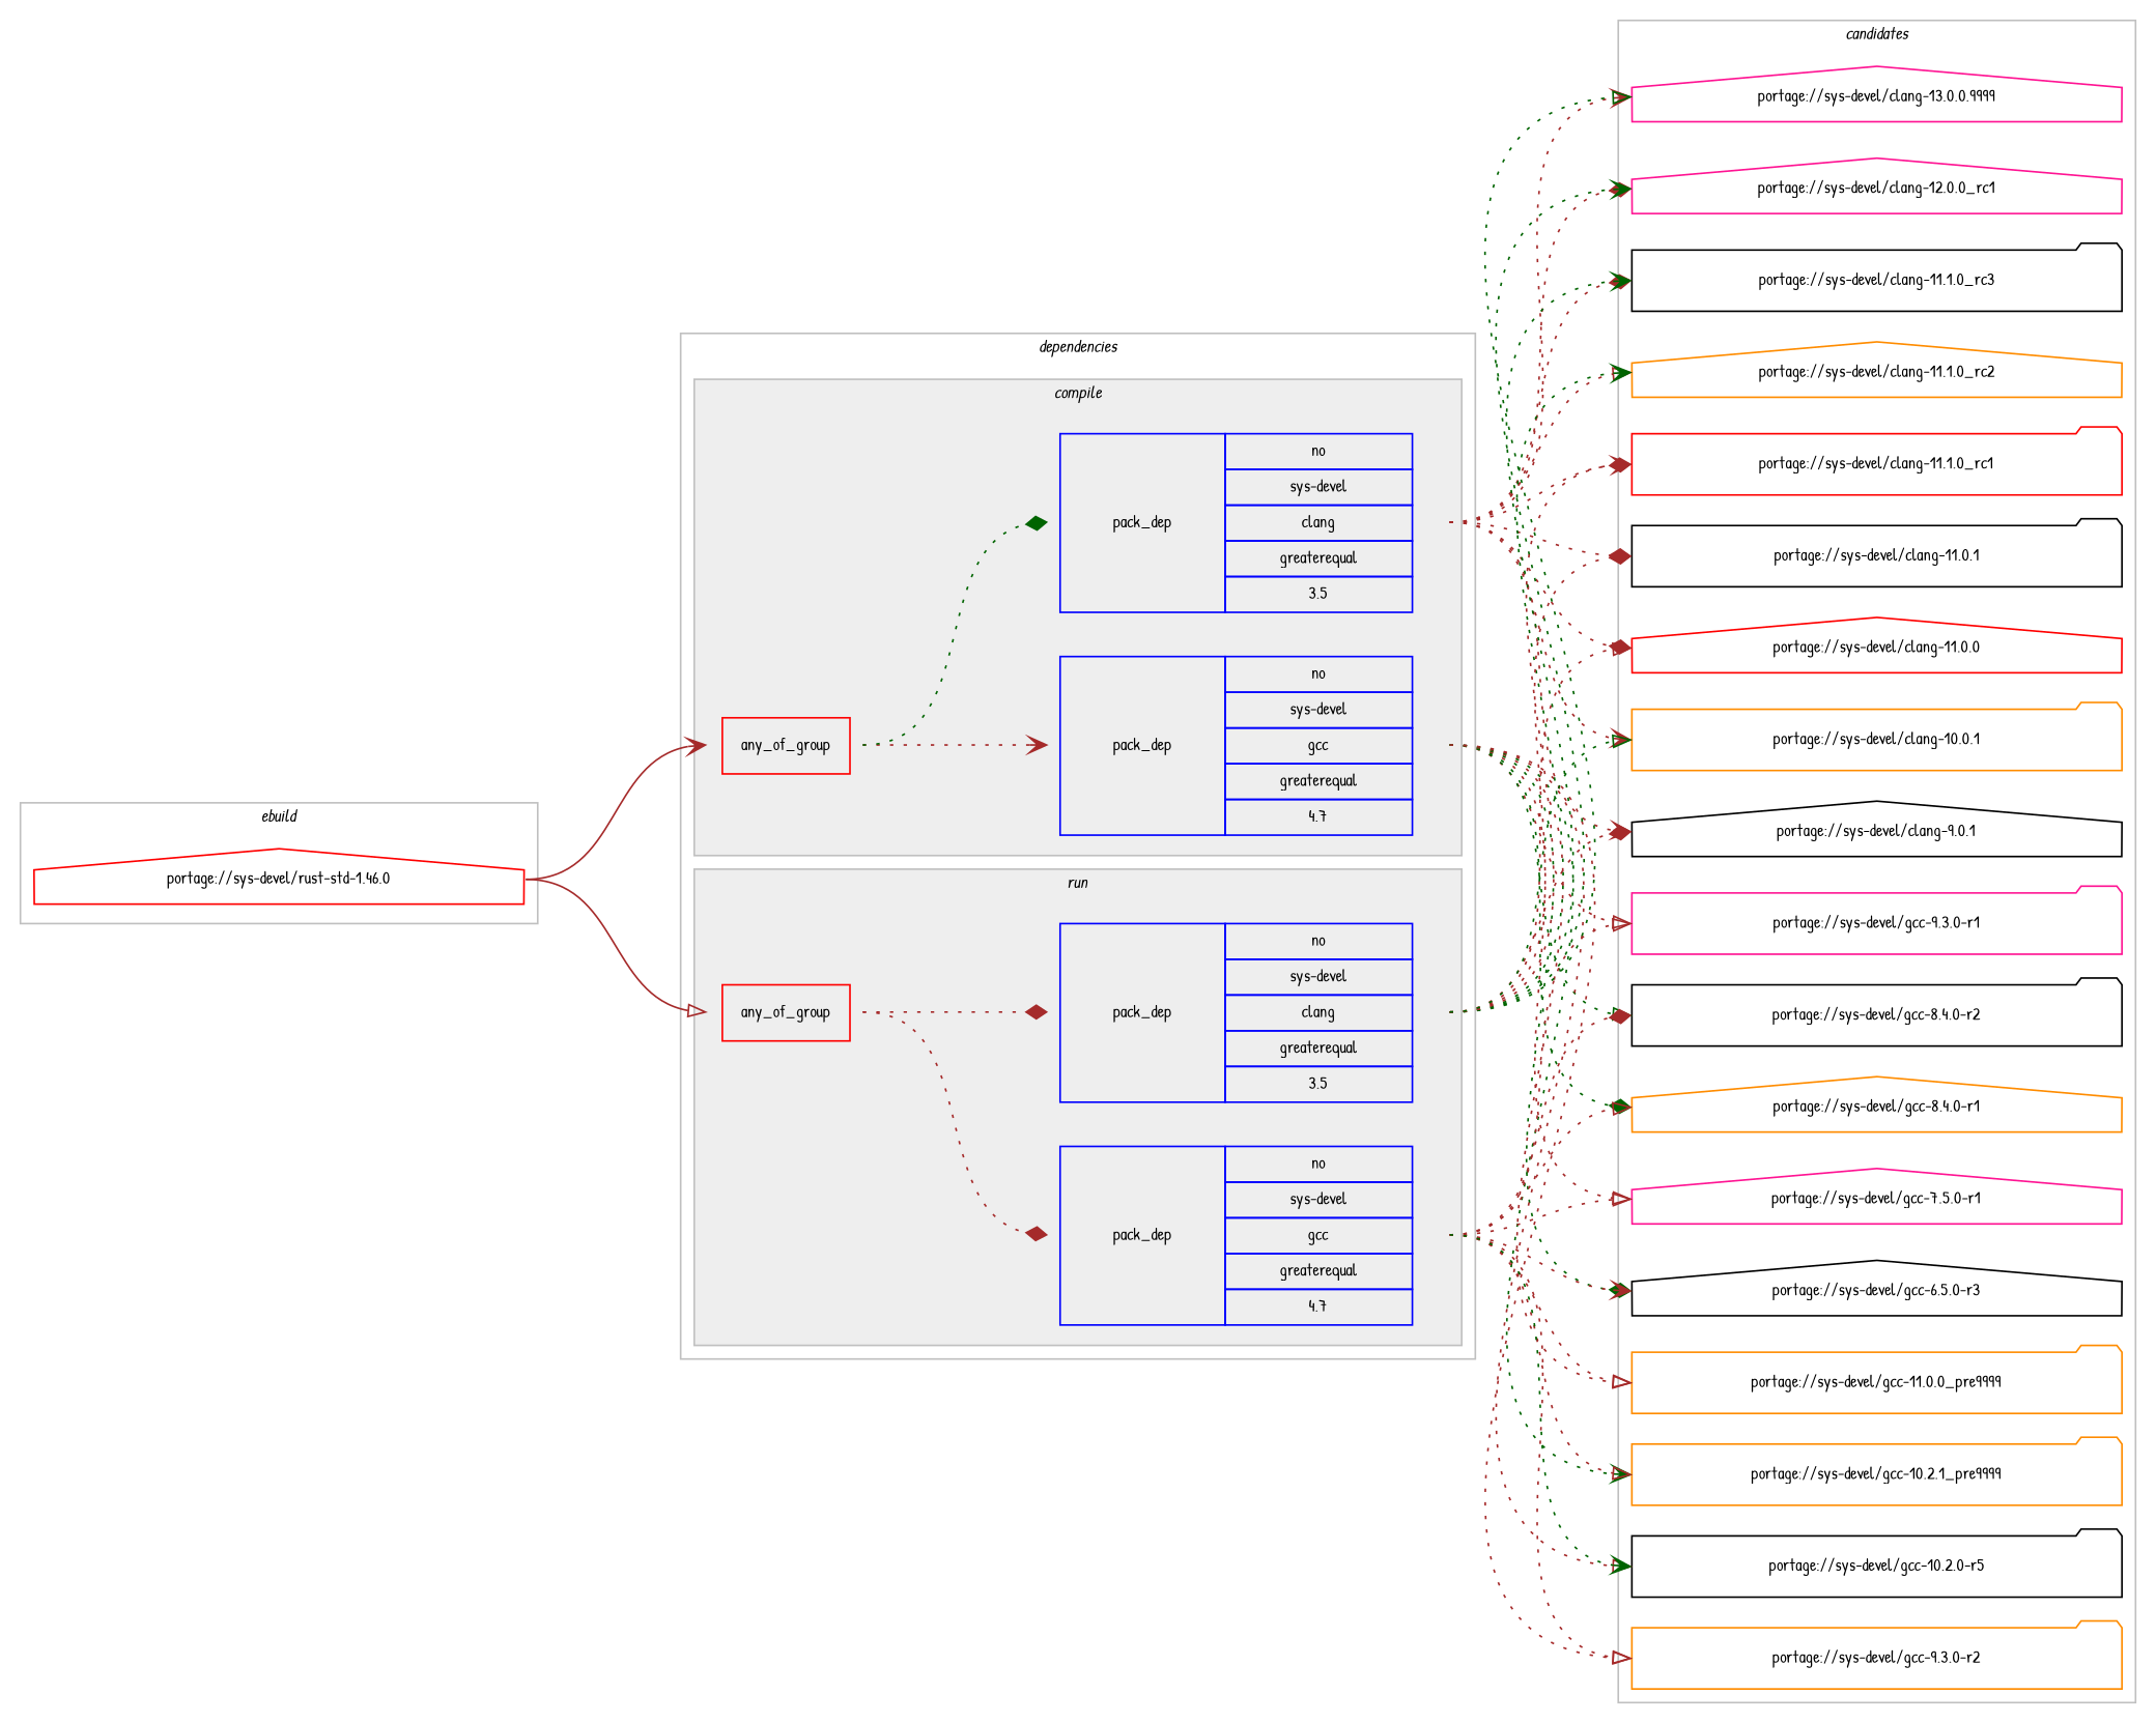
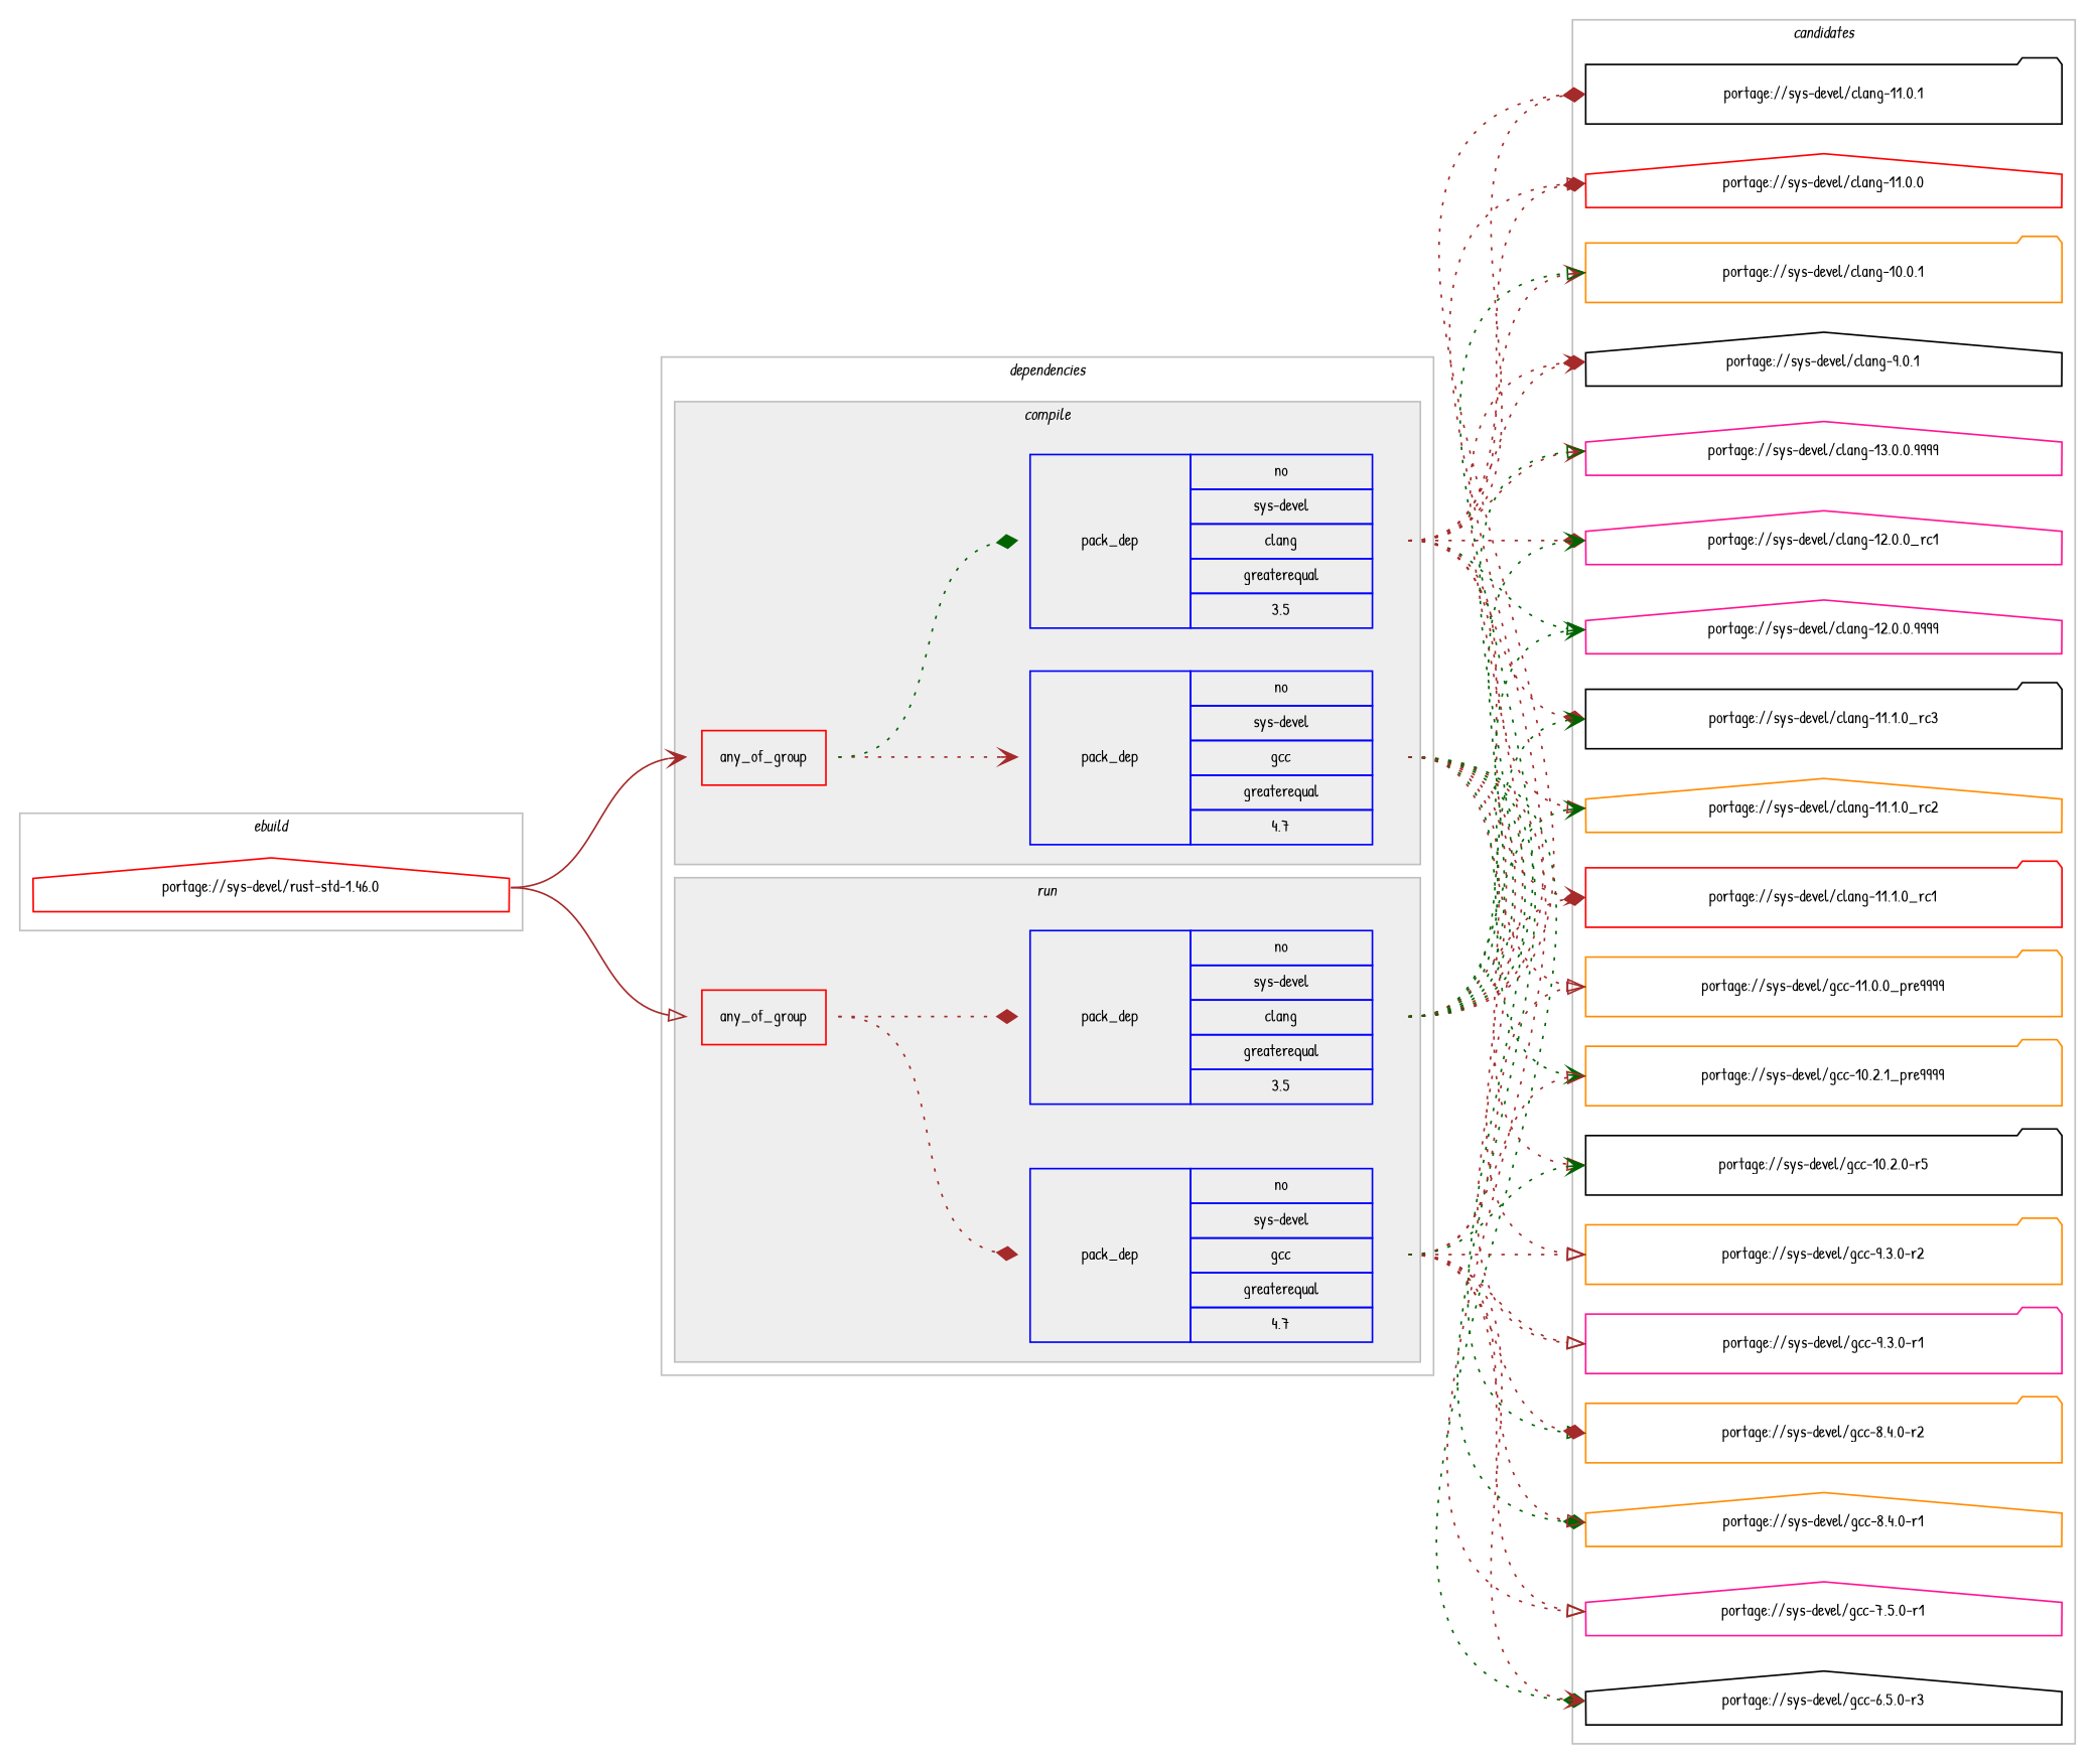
  digraph {
    compound=true
    concentrate=true
    fontname="Patrick Hand"
    fontsize=10
    newrank=true
    rankdir=LR
    ranksep=1.5
    node [color=darkorange fontname="Patrick Hand" fontsize=10 shape=house]
    edge [arrowhead=onormal color=brown fontname="Patrick Hand" headport=w style=dotted tailport=e weight=100]
    n1 [color=red label="portage://sys-devel/rust-std-1.46.0" width=4]
    n2 [color=blue label=<<TABLE BORDER="0" CELLBORDER="1" CELLSPACING="0" CELLPADDING="4" WIDTH="220"><TR><TD ROWSPAN="6" CELLPADDING="30">pack_dep</TD></TR><TR><TD WIDTH="110">no</TD></TR><TR><TD>sys-devel</TD></TR><TR><TD>gcc</TD></TR><TR><TD>greaterequal</TD></TR><TR><TD>4.7</TD></TR></TABLE>> shape=none]
    n3 [color=blue label=<<TABLE BORDER="0" CELLBORDER="1" CELLSPACING="0" CELLPADDING="4" WIDTH="220"><TR><TD ROWSPAN="6" CELLPADDING="30">pack_dep</TD></TR><TR><TD WIDTH="110">no</TD></TR><TR><TD>sys-devel</TD></TR><TR><TD>clang</TD></TR><TR><TD>greaterequal</TD></TR><TR><TD>3.5</TD></TR></TABLE>> shape=none]
    n4 [color=red label=<<TABLE BORDER="0" CELLBORDER="1" CELLSPACING="0" CELLPADDING="4"><TR><TD CELLPADDING="10">any_of_group</TD></TR></TABLE>> shape=none]
    n5 [color=blue label=<<TABLE BORDER="0" CELLBORDER="1" CELLSPACING="0" CELLPADDING="4" WIDTH="220"><TR><TD ROWSPAN="6" CELLPADDING="30">pack_dep</TD></TR><TR><TD WIDTH="110">no</TD></TR><TR><TD>sys-devel</TD></TR><TR><TD>gcc</TD></TR><TR><TD>greaterequal</TD></TR><TR><TD>4.7</TD></TR></TABLE>> shape=none]
    n6 [color=blue label=<<TABLE BORDER="0" CELLBORDER="1" CELLSPACING="0" CELLPADDING="4" WIDTH="220"><TR><TD ROWSPAN="6" CELLPADDING="30">pack_dep</TD></TR><TR><TD WIDTH="110">no</TD></TR><TR><TD>sys-devel</TD></TR><TR><TD>clang</TD></TR><TR><TD>greaterequal</TD></TR><TR><TD>3.5</TD></TR></TABLE>> shape=none]
    n7 [color=red label=<<TABLE BORDER="0" CELLBORDER="1" CELLSPACING="0" CELLPADDING="4"><TR><TD CELLPADDING="10">any_of_group</TD></TR></TABLE>> shape=none]
    n8 [label="portage://sys-devel/gcc-9.3.0-r2" shape=folder width=4]
    n9 [color=deeppink label="portage://sys-devel/gcc-9.3.0-r1" shape=folder width=4]
-   n10 [color=black label="portage://sys-devel/gcc-8.4.0-r2" shape=folder width=4]
+   n10 [label="portage://sys-devel/gcc-8.4.0-r2" shape=folder width=4]
    n11 [label="portage://sys-devel/gcc-8.4.0-r1" width=4]
    n12 [color=deeppink label="portage://sys-devel/gcc-7.5.0-r1" width=4]
    n13 [color=black label="portage://sys-devel/gcc-6.5.0-r3" width=4]
    n14 [label="portage://sys-devel/gcc-11.0.0_pre9999" shape=folder width=4]
    n15 [label="portage://sys-devel/gcc-10.2.1_pre9999" shape=folder width=4]
    n16 [color=black label="portage://sys-devel/gcc-10.2.0-r5" shape=folder width=4]
    n17 [color=black label="portage://sys-devel/clang-9.0.1" width=4]
    n18 [color=deeppink label="portage://sys-devel/clang-13.0.0.9999" width=4]
    n19 [color=deeppink label="portage://sys-devel/clang-12.0.0_rc1" width=4]
+   n20 [color=deeppink label="portage://sys-devel/clang-12.0.0.9999" width=4]
    n21 [color=black label="portage://sys-devel/clang-11.1.0_rc3" shape=folder width=4]
    n22 [label="portage://sys-devel/clang-11.1.0_rc2" width=4]
    n23 [color=red label="portage://sys-devel/clang-11.1.0_rc1" shape=folder width=4]
    n24 [color=black label="portage://sys-devel/clang-11.0.1" shape=folder width=4]
    n25 [color=red label="portage://sys-devel/clang-11.0.0" width=4]
    n26 [label="portage://sys-devel/clang-10.0.1" shape=folder width=4]
    subgraph cluster_1 {
      color=gray
      label=<<i>ebuild</i>>
      rank=same
      n1
    }
    subgraph cluster_2 {
      color=gray
      label=<<i>dependencies</i>>
      subgraph cluster_3 {
        color=gray
        fillcolor="#eeeeee"
        label=<<i>compile</i>>
        style=filled
        subgraph sub_4 {
          color=gray
          fillcolor="#eeeeee"
          label=<<i>compile</i>>
          style=filled
          n4
          subgraph sub_5 {
            color=gray
            fillcolor="#eeeeee"
            label=<<i>compile</i>>
            style=filled
            n2
          }
          subgraph sub_6 {
            color=gray
            fillcolor="#eeeeee"
            label=<<i>compile</i>>
            style=filled
            n3
          }
        }
      }
      subgraph cluster_7 {
        color=gray
        fillcolor="#eeeeee"
        label=<<i>compile and run</i>>
        style=filled
      }
      subgraph cluster_8 {
        color=gray
        fillcolor="#eeeeee"
        label=<<i>run</i>>
        style=filled
        subgraph sub_9 {
          color=gray
          fillcolor="#eeeeee"
          label=<<i>run</i>>
          style=filled
          n7
          subgraph sub_10 {
            color=gray
            fillcolor="#eeeeee"
            label=<<i>run</i>>
            style=filled
            n5
          }
          subgraph sub_11 {
            color=gray
            fillcolor="#eeeeee"
            label=<<i>run</i>>
            style=filled
            n6
          }
        }
      }
    }
    subgraph cluster_12 {
      color=gray
      label=<<i>candidates</i>>
      rank=same
      subgraph sub_13 {
        color=black
        label=<<i>candidates</i>>
        nodesep=1
        rank=same
        n8
        n9
        n10
        n11
        n12
        n13
        n14
        n15
        n16
      }
      subgraph sub_14 {
        color=black
        label=<<i>candidates</i>>
        nodesep=1
        rank=same
        n17
        n18
        n19
+       n20
        n21
        n22
        n23
        n24
        n25
        n26
      }
      subgraph sub_15 {
        color=black
        label=<<i>candidates</i>>
        nodesep=1
        rank=same
        n8
        n9
        n10
        n11
        n12
        n13
        n14
        n15
        n16
      }
      subgraph sub_16 {
        color=black
        label=<<i>candidates</i>>
        nodesep=1
        rank=same
        n17
        n18
        n19
+       n20
        n21
        n22
        n23
        n24
        n25
        n26
      }
    }
    n1 -> n4 [arrowhead=vee style=solid weight=20]
    n1 -> n7 [style=solid weight=20]
    n2 -> n8
    n2 -> n9
    n2 -> n10 [color=darkgreen]
    n2 -> n11 [arrowhead=diamond color=darkgreen]
    n2 -> n12
    n2 -> n13 [arrowhead=diamond color=darkgreen]
    n2 -> n14
    n2 -> n15 [arrowhead=vee color=darkgreen]
    n2 -> n16
    n3 -> n17 [arrowhead=vee]
    n3 -> n18 [arrowhead=vee]
    n3 -> n19 [arrowhead=diamond]
+   n3 -> n20 [color=darkgreen]
    n3 -> n21 [arrowhead=diamond]
    n3 -> n22
    n3 -> n23 [arrowhead=vee]
    n3 -> n24 [arrowhead=diamond]
    n3 -> n25 [arrowhead=diamond]
    n3 -> n26 [arrowhead=vee]
    n4 -> n2 [arrowhead=vee weight=20]
    n4 -> n3 [arrowhead=diamond color=darkgreen weight=20]
    n5 -> n8
    n5 -> n9
    n5 -> n10 [arrowhead=diamond]
    n5 -> n11
    n5 -> n12
    n5 -> n13 [arrowhead=vee]
    n5 -> n14
    n5 -> n15
    n5 -> n16 [arrowhead=vee color=darkgreen]
    n6 -> n17 [arrowhead=diamond]
    n6 -> n18 [color=darkgreen]
    n6 -> n19 [arrowhead=vee color=darkgreen]
+   n6 -> n20 [arrowhead=vee color=darkgreen]
    n6 -> n21 [arrowhead=vee color=darkgreen]
    n6 -> n22 [arrowhead=vee color=darkgreen]
    n6 -> n23 [arrowhead=diamond]
    n6 -> n24 [arrowhead=diamond]
    n6 -> n25
    n6 -> n26 [color=darkgreen]
    n7 -> n5 [arrowhead=diamond weight=20]
    n7 -> n6 [arrowhead=diamond weight=20]
  }
